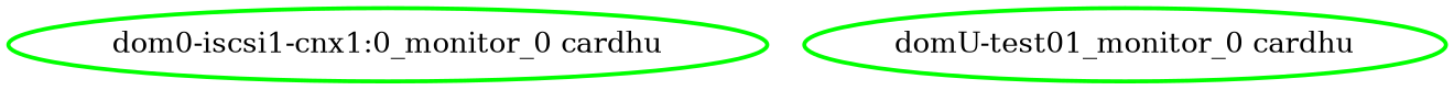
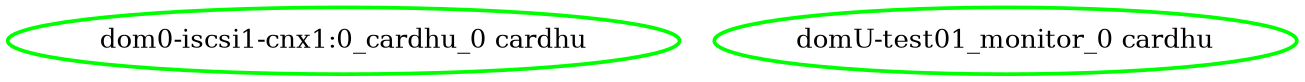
  digraph {
    node [color=green fontcolor=black style=bold]
-   "dom0-iscsi1-cnx1:0_monitor_0 cardhu"
+   "dom0-iscsi1-cnx1:0_monitor_0 cardhu" [label="dom0-iscsi1-cnx1:0_cardhu_0 cardhu"]
    "domU-test01_monitor_0 cardhu"
  }
